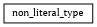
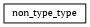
  digraph {
    rankdir=LR
    fontname="PT Serif"
-   n1 [color=black fillcolor=white fontname="PT Serif" fontsize=10 height=0.2 label=non_literal_type shape=box style=filled width=0.4]
+   n1 [color=black fillcolor=white fontname="PT Serif" fontsize=10 height=0.2 label=non_type_type shape=box style=filled width=0.4]
  }
